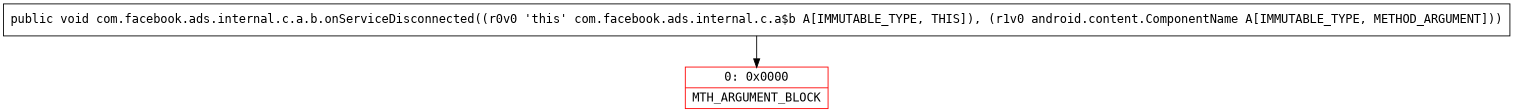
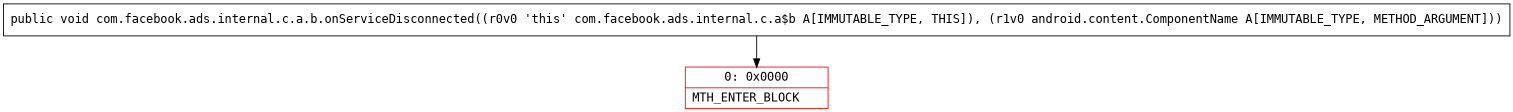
  digraph {
    fontname="DejaVu Sans Mono"
    node [shape=record fontname="DejaVu Sans Mono"]
-   n1 [color=red label="{0\:\ 0x0000|MTH_ARGUMENT_BLOCK\l}"]
+   n1 [color=red label="{0\:\ 0x0000|MTH_ENTER_BLOCK\l}"]
    n2 [label="{public void com.facebook.ads.internal.c.a.b.onServiceDisconnected((r0v0 'this' com.facebook.ads.internal.c.a$b A[IMMUTABLE_TYPE, THIS]), (r1v0 android.content.ComponentName A[IMMUTABLE_TYPE, METHOD_ARGUMENT])) }"]
    subgraph cluster_1 {
      label="R(0)"
    }
    n2 -> n1 [fontname="DejaVu Sans Mono"]
  }
